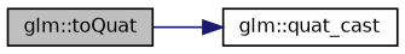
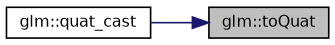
  digraph {
    rankdir=LR
    node [color=black fontname=Helvetica fontsize=10 shape=record style=filled]
    n1 [fillcolor=grey75 fontcolor=black height=0.2 label="glm::toQuat" width=0.4]
    n2 [fillcolor=white height=0.2 label="glm::quat_cast" width=0.4]
-   n1 -> n2 [color=midnightblue fontname=Helvetica fontsize=10 labelfontname=Helvetica labelfontsize=10 style=solid]
+   n2 -> n1 [color=midnightblue fontname=Helvetica fontsize=10 labelfontname=Helvetica labelfontsize=10 style=solid]
  }
